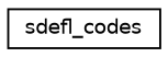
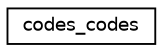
  digraph {
    rankdir=LR
-   n1 [color=black fillcolor=white fontname=Helvetica fontsize=10 height=0.2 label=sdefl_codes shape=record style=filled width=0.4]
+   n1 [color=black fillcolor=white fontname=Helvetica fontsize=10 height=0.2 label=codes_codes shape=record style=filled width=0.4]
  }
